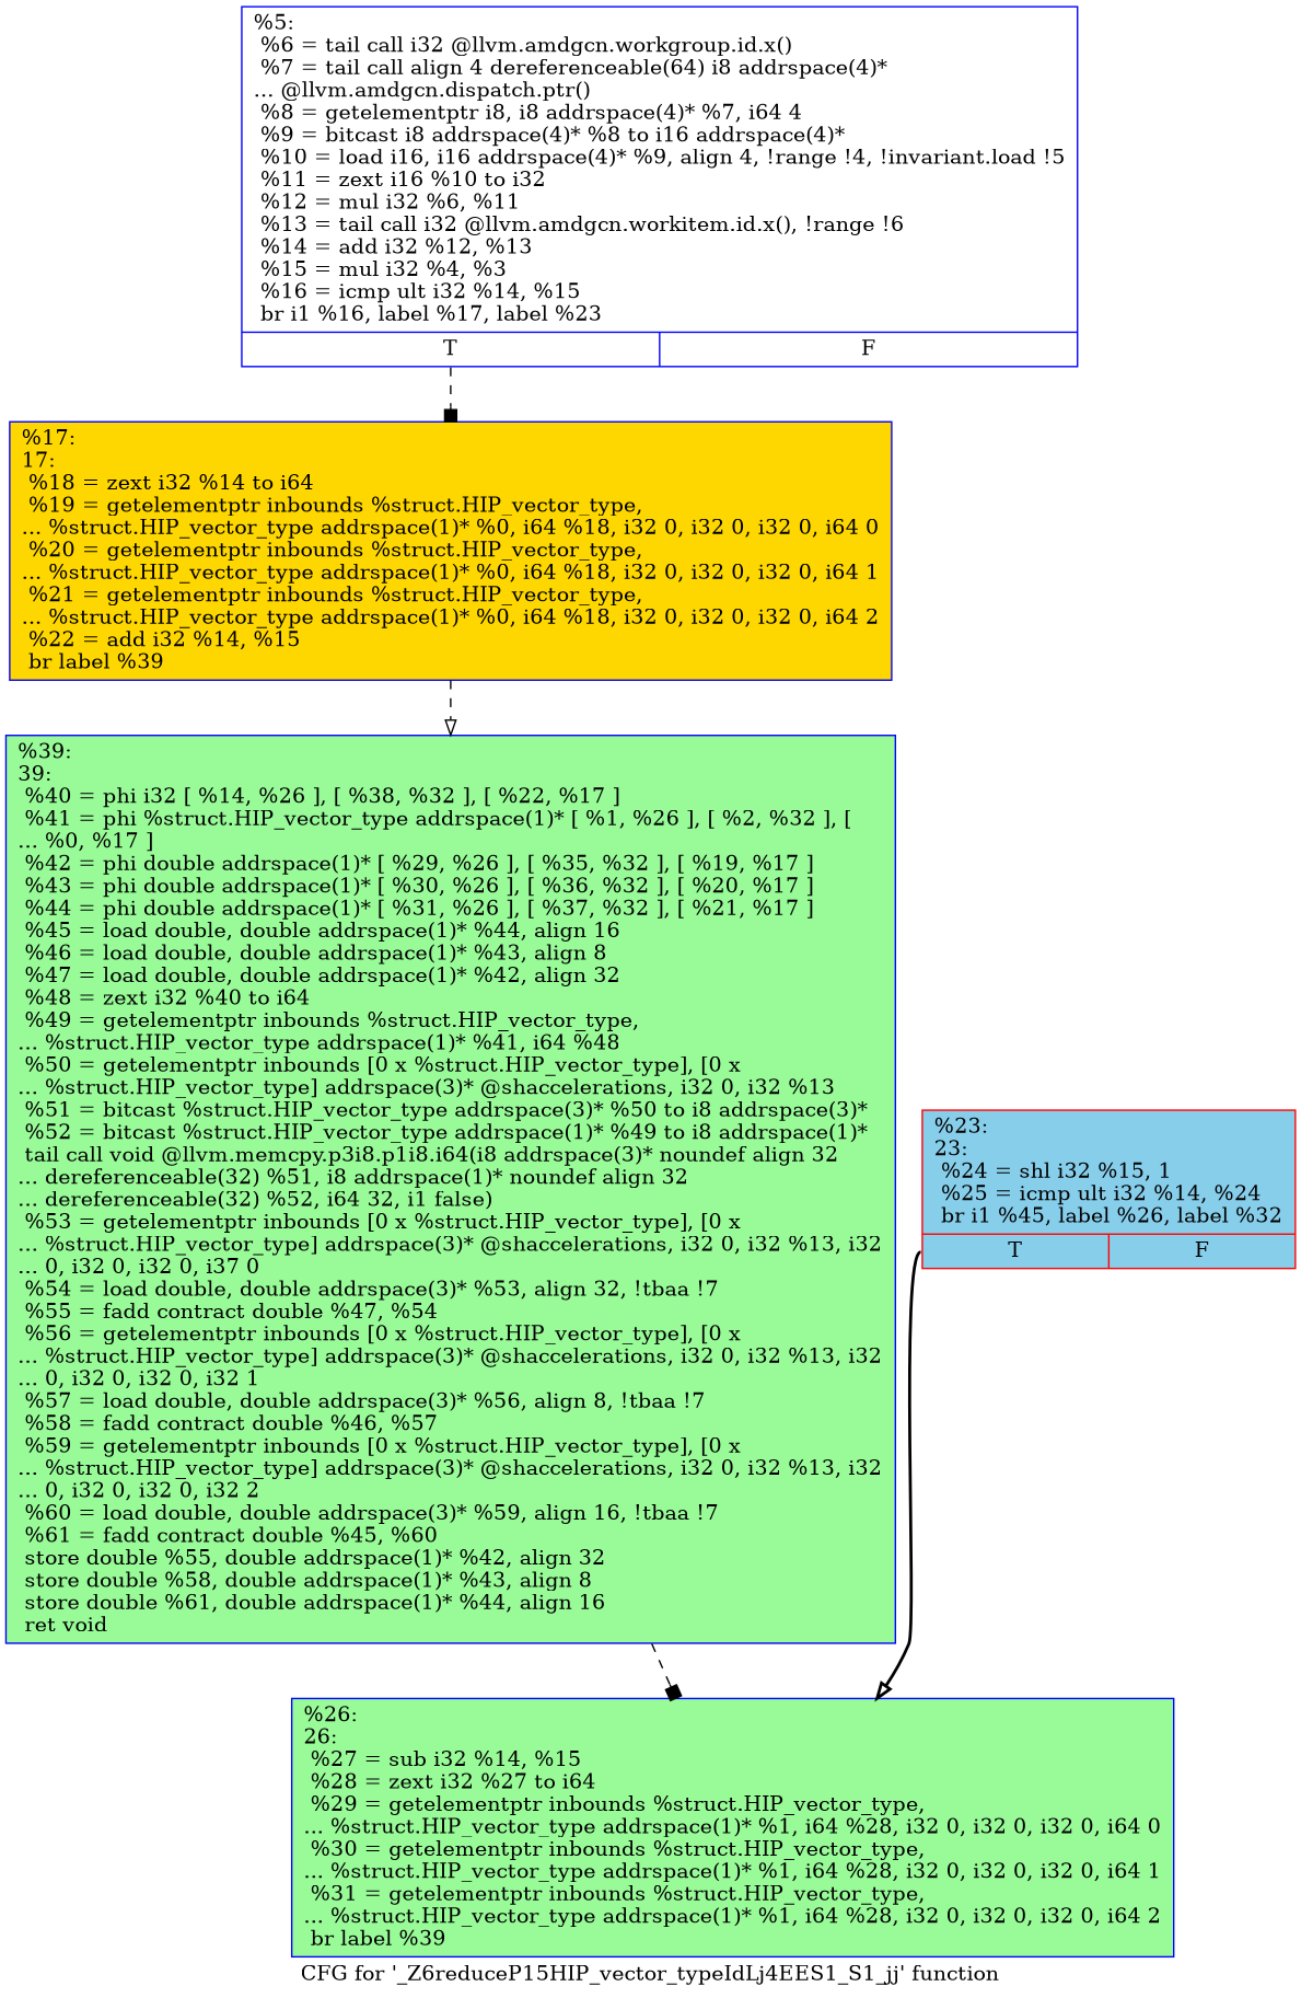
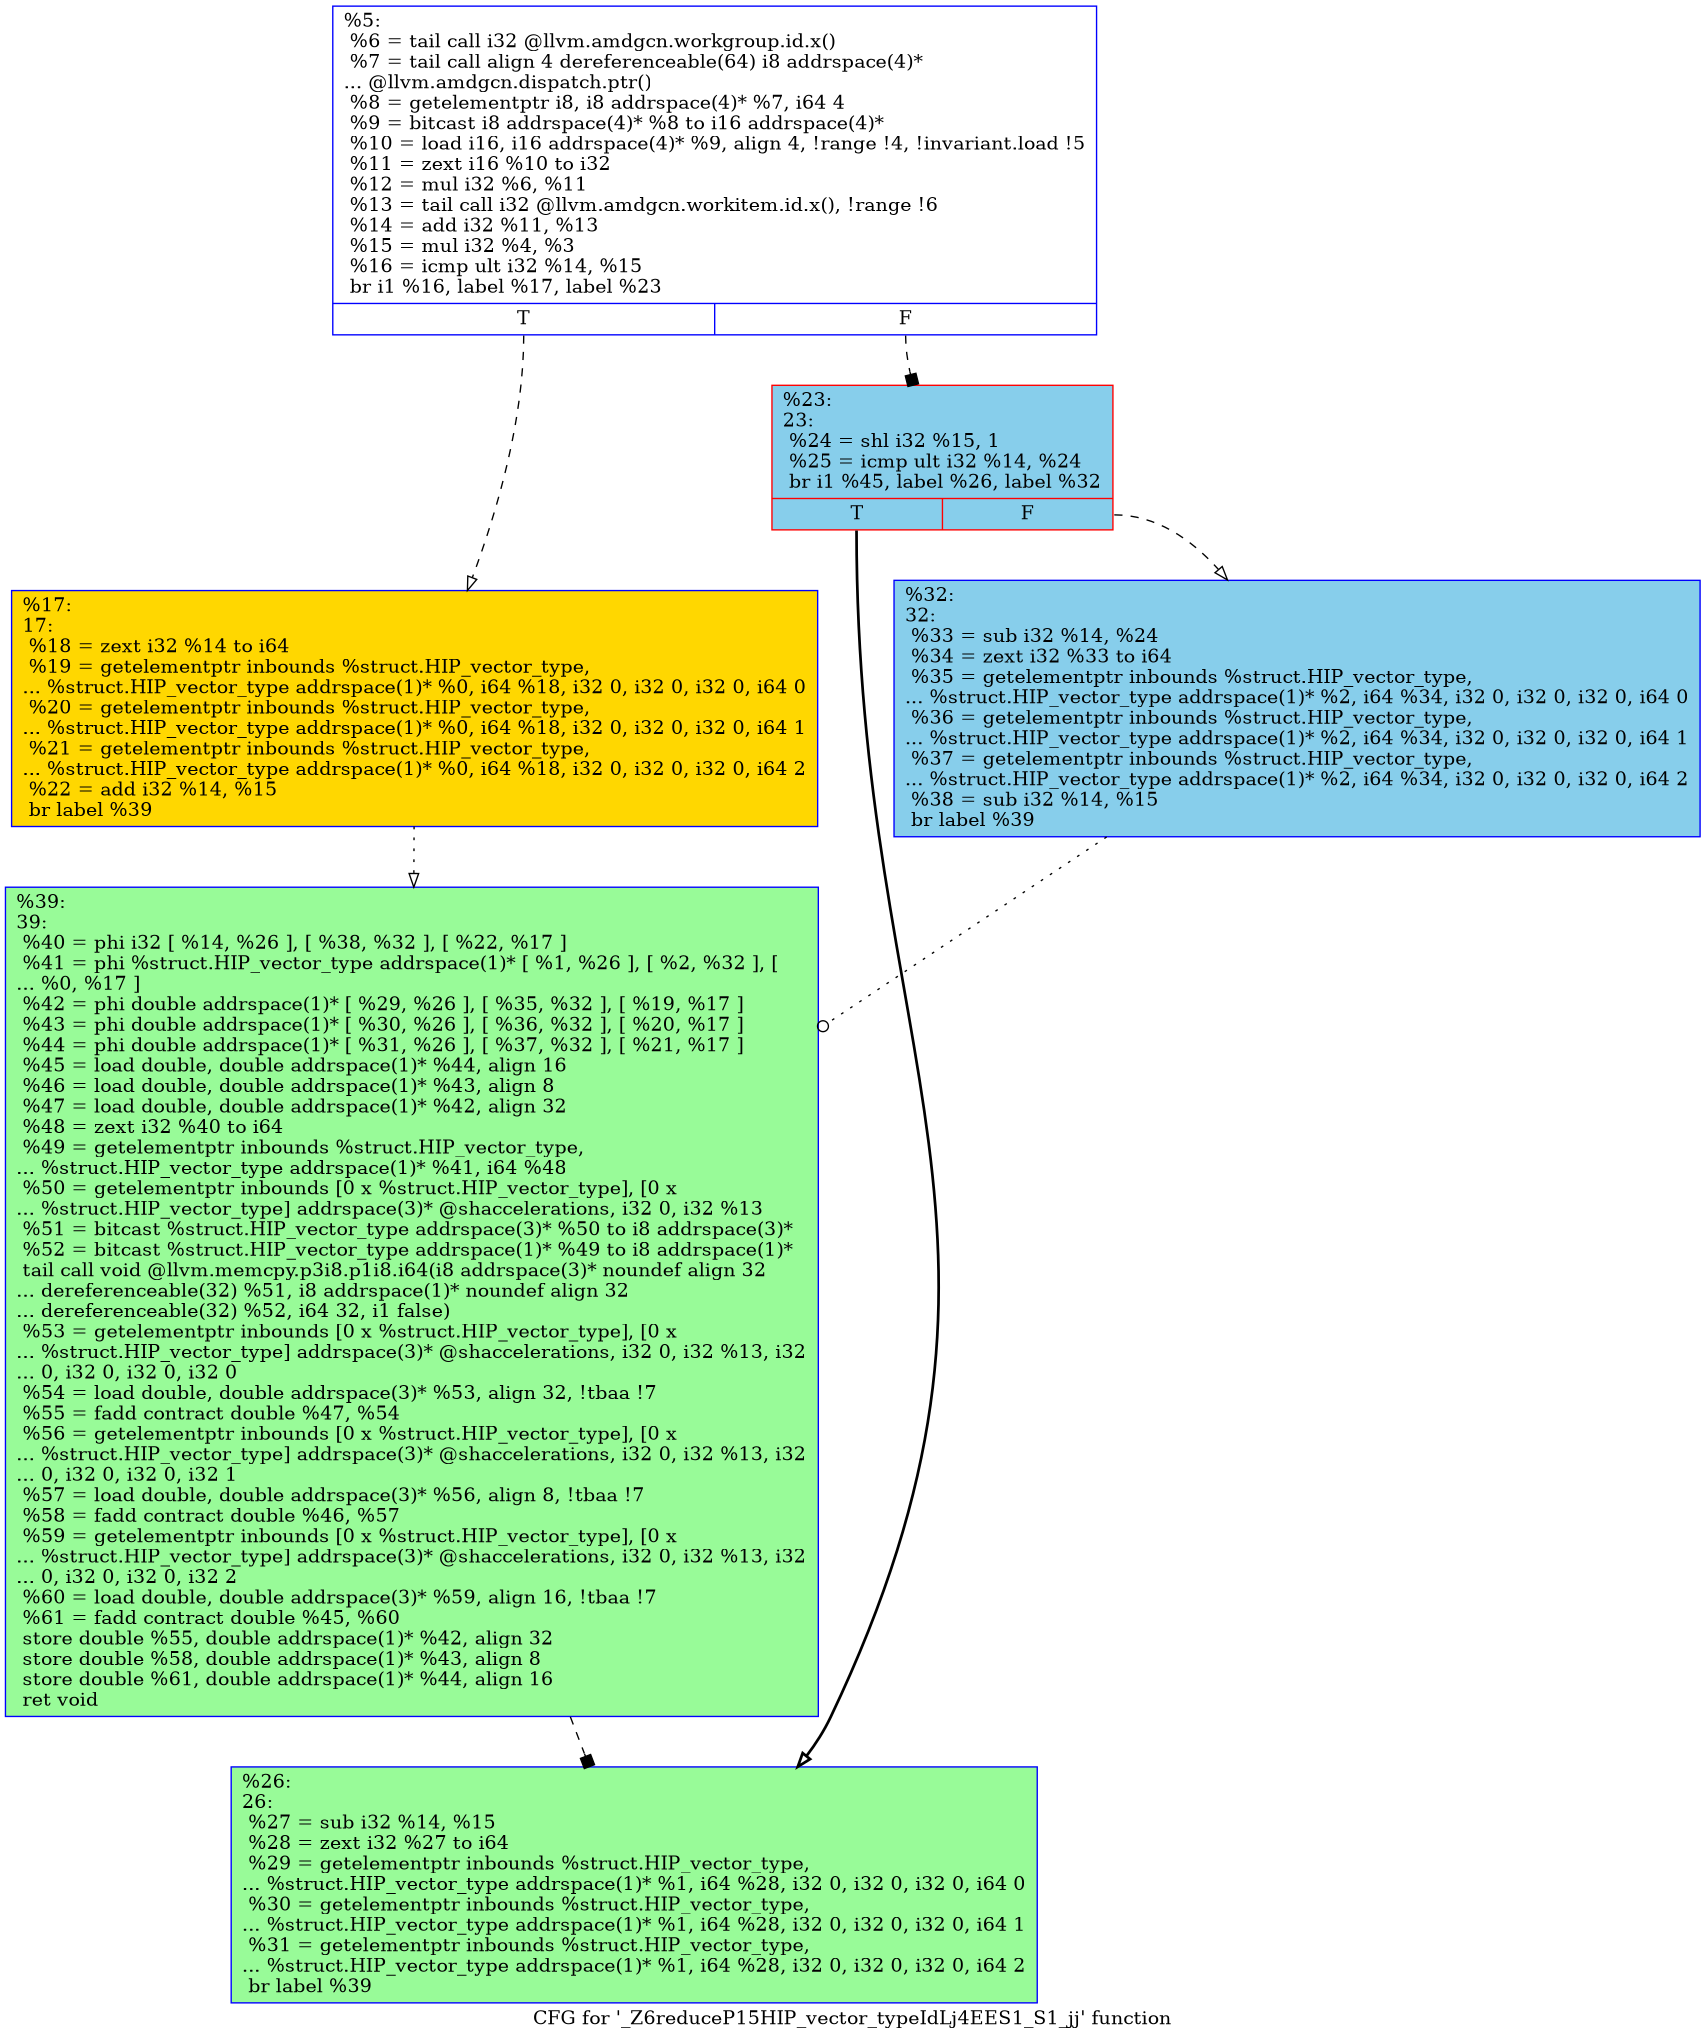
  digraph {
    label="CFG for '_Z6reduceP15HIP_vector_typeIdLj4EES1_S1_jj' function"
    node [color=blue fillcolor=skyblue shape=record style=filled]
    edge [arrowhead=onormal style=dashed]
-   n1 [fillcolor=white label="{%5:\l  %6 = tail call i32 @llvm.amdgcn.workgroup.id.x()\l  %7 = tail call align 4 dereferenceable(64) i8 addrspace(4)*\l... @llvm.amdgcn.dispatch.ptr()\l  %8 = getelementptr i8, i8 addrspace(4)* %7, i64 4\l  %9 = bitcast i8 addrspace(4)* %8 to i16 addrspace(4)*\l  %10 = load i16, i16 addrspace(4)* %9, align 4, !range !4, !invariant.load !5\l  %11 = zext i16 %10 to i32\l  %12 = mul i32 %6, %11\l  %13 = tail call i32 @llvm.amdgcn.workitem.id.x(), !range !6\l  %14 = add i32 %12, %13\l  %15 = mul i32 %4, %3\l  %16 = icmp ult i32 %14, %15\l  br i1 %16, label %17, label %23\l|{<s0>T|<s1>F}}"]
+   n1 [fillcolor=white label="{%5:\l  %6 = tail call i32 @llvm.amdgcn.workgroup.id.x()\l  %7 = tail call align 4 dereferenceable(64) i8 addrspace(4)*\l... @llvm.amdgcn.dispatch.ptr()\l  %8 = getelementptr i8, i8 addrspace(4)* %7, i64 4\l  %9 = bitcast i8 addrspace(4)* %8 to i16 addrspace(4)*\l  %10 = load i16, i16 addrspace(4)* %9, align 4, !range !4, !invariant.load !5\l  %11 = zext i16 %10 to i32\l  %12 = mul i32 %6, %11\l  %13 = tail call i32 @llvm.amdgcn.workitem.id.x(), !range !6\l  %14 = add i32 %11, %13\l  %15 = mul i32 %4, %3\l  %16 = icmp ult i32 %14, %15\l  br i1 %16, label %17, label %23\l|{<s0>T|<s1>F}}"]
    n2 [fillcolor=gold label="{%17:\l17:                                               \l  %18 = zext i32 %14 to i64\l  %19 = getelementptr inbounds %struct.HIP_vector_type,\l... %struct.HIP_vector_type addrspace(1)* %0, i64 %18, i32 0, i32 0, i32 0, i64 0\l  %20 = getelementptr inbounds %struct.HIP_vector_type,\l... %struct.HIP_vector_type addrspace(1)* %0, i64 %18, i32 0, i32 0, i32 0, i64 1\l  %21 = getelementptr inbounds %struct.HIP_vector_type,\l... %struct.HIP_vector_type addrspace(1)* %0, i64 %18, i32 0, i32 0, i32 0, i64 2\l  %22 = add i32 %14, %15\l  br label %39\l}"]
    n3 [color=red label="{%23:\l23:                                               \l  %24 = shl i32 %15, 1\l  %25 = icmp ult i32 %14, %24\l  br i1 %45, label %26, label %32\l|{<s0>T|<s1>F}}"]
-   n4 [fillcolor=palegreen label="{%39:\l39:                                               \l  %40 = phi i32 [ %14, %26 ], [ %38, %32 ], [ %22, %17 ]\l  %41 = phi %struct.HIP_vector_type addrspace(1)* [ %1, %26 ], [ %2, %32 ], [\l... %0, %17 ]\l  %42 = phi double addrspace(1)* [ %29, %26 ], [ %35, %32 ], [ %19, %17 ]\l  %43 = phi double addrspace(1)* [ %30, %26 ], [ %36, %32 ], [ %20, %17 ]\l  %44 = phi double addrspace(1)* [ %31, %26 ], [ %37, %32 ], [ %21, %17 ]\l  %45 = load double, double addrspace(1)* %44, align 16\l  %46 = load double, double addrspace(1)* %43, align 8\l  %47 = load double, double addrspace(1)* %42, align 32\l  %48 = zext i32 %40 to i64\l  %49 = getelementptr inbounds %struct.HIP_vector_type,\l... %struct.HIP_vector_type addrspace(1)* %41, i64 %48\l  %50 = getelementptr inbounds [0 x %struct.HIP_vector_type], [0 x\l... %struct.HIP_vector_type] addrspace(3)* @shaccelerations, i32 0, i32 %13\l  %51 = bitcast %struct.HIP_vector_type addrspace(3)* %50 to i8 addrspace(3)*\l  %52 = bitcast %struct.HIP_vector_type addrspace(1)* %49 to i8 addrspace(1)*\l  tail call void @llvm.memcpy.p3i8.p1i8.i64(i8 addrspace(3)* noundef align 32\l... dereferenceable(32) %51, i8 addrspace(1)* noundef align 32\l... dereferenceable(32) %52, i64 32, i1 false)\l  %53 = getelementptr inbounds [0 x %struct.HIP_vector_type], [0 x\l... %struct.HIP_vector_type] addrspace(3)* @shaccelerations, i32 0, i32 %13, i32\l... 0, i32 0, i32 0, i37 0\l  %54 = load double, double addrspace(3)* %53, align 32, !tbaa !7\l  %55 = fadd contract double %47, %54\l  %56 = getelementptr inbounds [0 x %struct.HIP_vector_type], [0 x\l... %struct.HIP_vector_type] addrspace(3)* @shaccelerations, i32 0, i32 %13, i32\l... 0, i32 0, i32 0, i32 1\l  %57 = load double, double addrspace(3)* %56, align 8, !tbaa !7\l  %58 = fadd contract double %46, %57\l  %59 = getelementptr inbounds [0 x %struct.HIP_vector_type], [0 x\l... %struct.HIP_vector_type] addrspace(3)* @shaccelerations, i32 0, i32 %13, i32\l... 0, i32 0, i32 0, i32 2\l  %60 = load double, double addrspace(3)* %59, align 16, !tbaa !7\l  %61 = fadd contract double %45, %60\l  store double %55, double addrspace(1)* %42, align 32\l  store double %58, double addrspace(1)* %43, align 8\l  store double %61, double addrspace(1)* %44, align 16\l  ret void\l}"]
+   n4 [fillcolor=palegreen label="{%39:\l39:                                               \l  %40 = phi i32 [ %14, %26 ], [ %38, %32 ], [ %22, %17 ]\l  %41 = phi %struct.HIP_vector_type addrspace(1)* [ %1, %26 ], [ %2, %32 ], [\l... %0, %17 ]\l  %42 = phi double addrspace(1)* [ %29, %26 ], [ %35, %32 ], [ %19, %17 ]\l  %43 = phi double addrspace(1)* [ %30, %26 ], [ %36, %32 ], [ %20, %17 ]\l  %44 = phi double addrspace(1)* [ %31, %26 ], [ %37, %32 ], [ %21, %17 ]\l  %45 = load double, double addrspace(1)* %44, align 16\l  %46 = load double, double addrspace(1)* %43, align 8\l  %47 = load double, double addrspace(1)* %42, align 32\l  %48 = zext i32 %40 to i64\l  %49 = getelementptr inbounds %struct.HIP_vector_type,\l... %struct.HIP_vector_type addrspace(1)* %41, i64 %48\l  %50 = getelementptr inbounds [0 x %struct.HIP_vector_type], [0 x\l... %struct.HIP_vector_type] addrspace(3)* @shaccelerations, i32 0, i32 %13\l  %51 = bitcast %struct.HIP_vector_type addrspace(3)* %50 to i8 addrspace(3)*\l  %52 = bitcast %struct.HIP_vector_type addrspace(1)* %49 to i8 addrspace(1)*\l  tail call void @llvm.memcpy.p3i8.p1i8.i64(i8 addrspace(3)* noundef align 32\l... dereferenceable(32) %51, i8 addrspace(1)* noundef align 32\l... dereferenceable(32) %52, i64 32, i1 false)\l  %53 = getelementptr inbounds [0 x %struct.HIP_vector_type], [0 x\l... %struct.HIP_vector_type] addrspace(3)* @shaccelerations, i32 0, i32 %13, i32\l... 0, i32 0, i32 0, i32 0\l  %54 = load double, double addrspace(3)* %53, align 32, !tbaa !7\l  %55 = fadd contract double %47, %54\l  %56 = getelementptr inbounds [0 x %struct.HIP_vector_type], [0 x\l... %struct.HIP_vector_type] addrspace(3)* @shaccelerations, i32 0, i32 %13, i32\l... 0, i32 0, i32 0, i32 1\l  %57 = load double, double addrspace(3)* %56, align 8, !tbaa !7\l  %58 = fadd contract double %46, %57\l  %59 = getelementptr inbounds [0 x %struct.HIP_vector_type], [0 x\l... %struct.HIP_vector_type] addrspace(3)* @shaccelerations, i32 0, i32 %13, i32\l... 0, i32 0, i32 0, i32 2\l  %60 = load double, double addrspace(3)* %59, align 16, !tbaa !7\l  %61 = fadd contract double %45, %60\l  store double %55, double addrspace(1)* %42, align 32\l  store double %58, double addrspace(1)* %43, align 8\l  store double %61, double addrspace(1)* %44, align 16\l  ret void\l}"]
    n5 [fillcolor=palegreen label="{%26:\l26:                                               \l  %27 = sub i32 %14, %15\l  %28 = zext i32 %27 to i64\l  %29 = getelementptr inbounds %struct.HIP_vector_type,\l... %struct.HIP_vector_type addrspace(1)* %1, i64 %28, i32 0, i32 0, i32 0, i64 0\l  %30 = getelementptr inbounds %struct.HIP_vector_type,\l... %struct.HIP_vector_type addrspace(1)* %1, i64 %28, i32 0, i32 0, i32 0, i64 1\l  %31 = getelementptr inbounds %struct.HIP_vector_type,\l... %struct.HIP_vector_type addrspace(1)* %1, i64 %28, i32 0, i32 0, i32 0, i64 2\l  br label %39\l}"]
-   n1 -> n2 [arrowhead=box tailport=s0]
-   n2 -> n4
+   n6 [label="{%32:\l32:                                               \l  %33 = sub i32 %14, %24\l  %34 = zext i32 %33 to i64\l  %35 = getelementptr inbounds %struct.HIP_vector_type,\l... %struct.HIP_vector_type addrspace(1)* %2, i64 %34, i32 0, i32 0, i32 0, i64 0\l  %36 = getelementptr inbounds %struct.HIP_vector_type,\l... %struct.HIP_vector_type addrspace(1)* %2, i64 %34, i32 0, i32 0, i32 0, i64 1\l  %37 = getelementptr inbounds %struct.HIP_vector_type,\l... %struct.HIP_vector_type addrspace(1)* %2, i64 %34, i32 0, i32 0, i32 0, i64 2\l  %38 = sub i32 %14, %15\l  br label %39\l}"]
+   n1 -> n2 [tailport=s0]
+   n1 -> n3 [arrowhead=box tailport=s1]
+   n2 -> n4 [style=dotted]
    n3 -> n5 [style=bold tailport=s0]
+   n3 -> n6 [tailport=s1]
    n4 -> n5 [arrowhead=box]
+   n6 -> n4 [arrowhead=odot style=dotted]
  }
